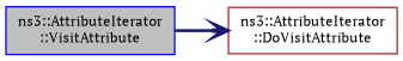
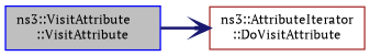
  digraph {
    rankdir=LR
    fontname="PT Serif"
    node [fontname="PT Serif" fontsize=10 shape=record style=filled]
-   n1 [color=blue fillcolor=grey75 fontcolor=black height=0.2 label="ns3::AttributeIterator\l::VisitAttribute" width=0.4]
+   n1 [color=blue fillcolor=grey75 fontcolor=black height=0.2 label="ns3::VisitAttribute\l::VisitAttribute" width=0.4]
    n2 [color=brown fillcolor=white height=0.2 label="ns3::AttributeIterator\l::DoVisitAttribute" width=0.4]
    n1 -> n2 [color=midnightblue fontname="PT Serif" fontsize=10 labelfontname=Helvetica labelfontsize=10 style=bold arrowhead=vee]
  }
